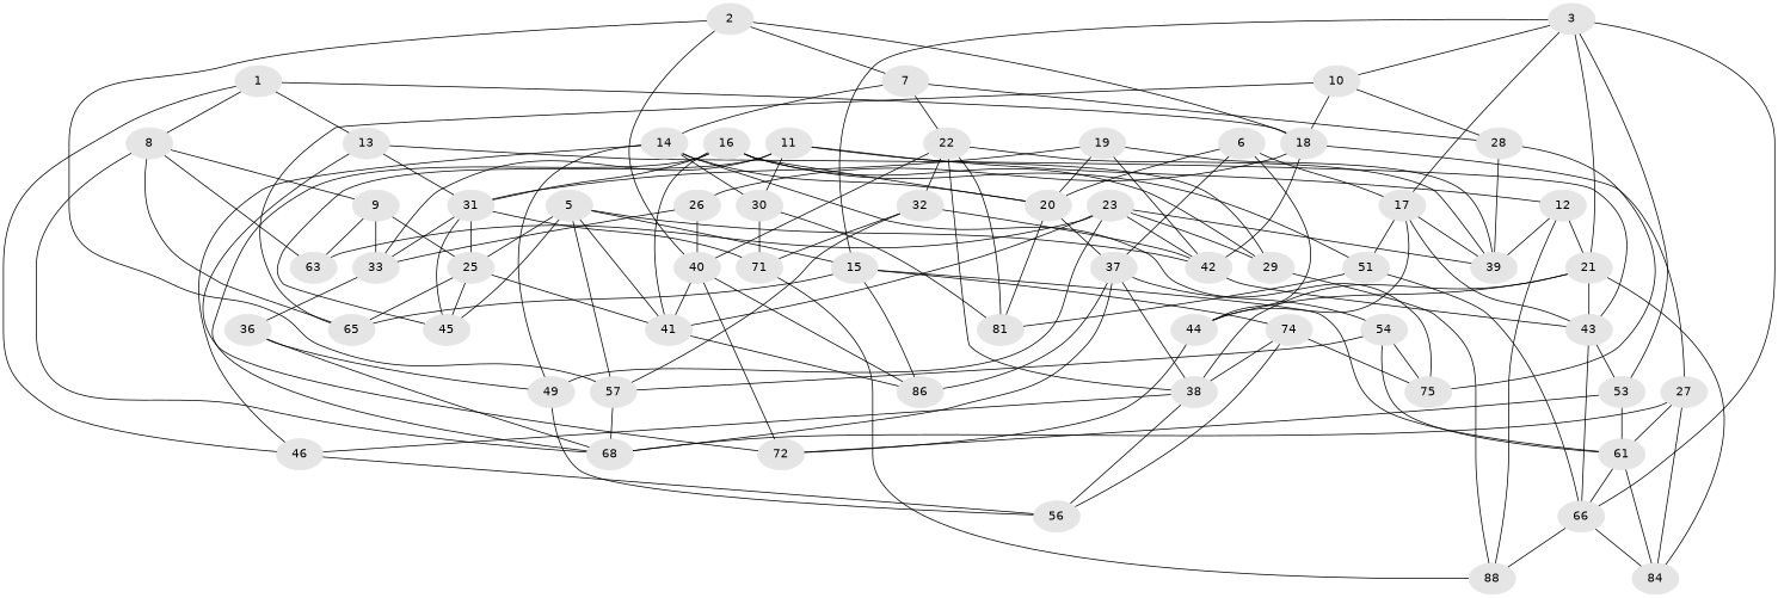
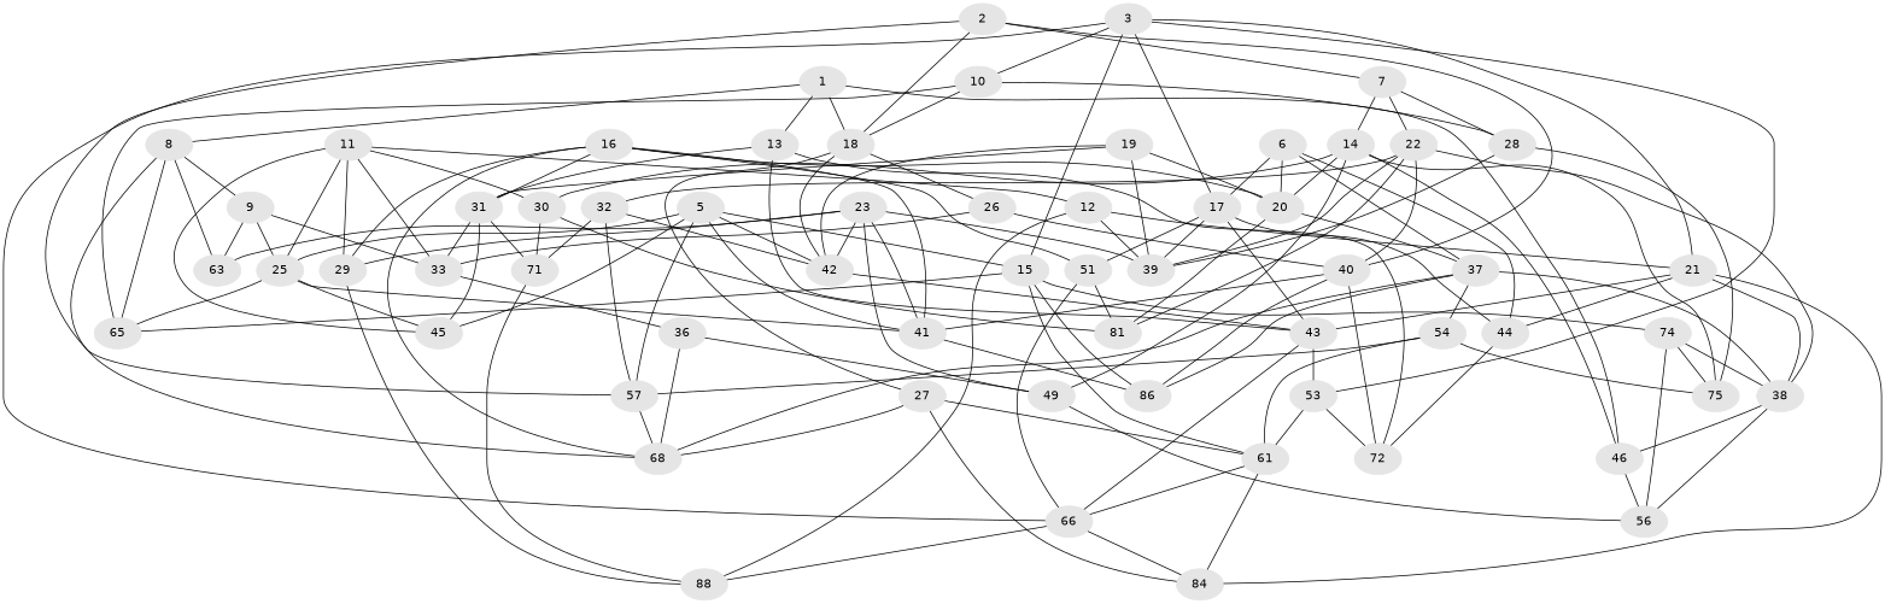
  graph {
    fontname="DejaVu Sans"
    node [color=gray90 fontname="DejaVu Sans" style=filled]
    edge [fontname="DejaVu Sans"]
    8 [super="+82"]
    9
    63
    65
    68 [super="+77"]
    1
    13
    18 [super="+35"]
    46
    31 [super="+76"]
    43 [super="+74"]
    72
    42 [super="+58"]
    26
    27
    56
    2
    7
    40 [super="+59"]
    57 [super="+79"]
    14 [super="+69"]
    22 [super="+67"]
    28
    41 [super="+52"]
    86
    3 [super="+4"]
    10
    15 [super="+64"]
    17 [super="+47"]
    21 [super="+62"]
    53
    66 [super="+80"]
    n33 [label=74]
    61 [super="+70"]
    44
    39 [super="+73"]
    51
    38 [super="+78"]
    84
    88
    5 [super="+87"]
    25 [super="+48"]
    45
    6
    20 [super="+50"]
    37 [super="+55"]
    81
    54
    30
    49
    75
    32
    33 [super="+85"]
    36
    11 [super="+83"]
    12
    29
    71
    16 [super="+34"]
    19
    23 [super="+60"]
    8 -- 9
    8 -- 63 [weight=2]
    8 -- 65
    8 -- 68
    9 -- 63
    9 -- 25
    9 -- 33
    1 -- 8
    1 -- 13
    1 -- 18
    1 -- 46
    13 -- 31
    13 -- 43
    13 -- 72
    18 -- 42
    18 -- 26
    18 -- 27
    46 -- 56
    31 -- 45
    31 -- 33
    31 -- 71
    43 -- 53
    43 -- 66
    42 -- 43
    26 -- 40
    26 -- 33 [weight=2]
    27 -- 68
    27 -- 61
    27 -- 84
    2 -- 18
    2 -- 7
    2 -- 40
    2 -- 57
    7 -- 14
    7 -- 22
    7 -- 28
    40 -- 72
    40 -- 41
    40 -- 86
    57 -- 68
    14 -- 46
    14 -- 20
    14 -- 30
    14 -- 49
    14 -- 75
    22 -- 40
    22 -- 39
    22 -- 38
    22 -- 81
    22 -- 32
    28 -- 39
    28 -- 75
    41 -- 86
    3 -- 10
    3 -- 15
    3 -- 17
    3 -- 21
    3 -- 53
    3 -- 66
    10 -- 65
    10 -- 18
    10 -- 28
    15 -- 65
    15 -- 86
    15 -- n33
    15 -- 61
    17 -- 43
    17 -- 44
    17 -- 39
    17 -- 51
    21 -- 43
    21 -- 44
    21 -- 38
    21 -- 84
    53 -- 72
    53 -- 61
    66 -- 84
    66 -- 88
    n33 -- 56
    n33 -- 38
    n33 -- 75
    61 -- 66
    61 -- 84
    44 -- 72
    51 -- 66
    51 -- 81
    38 -- 46
    38 -- 56
    5 -- 42
    5 -- 57
    5 -- 41
    5 -- 15
    5 -- 25
    5 -- 45
    25 -- 65
    25 -- 41
    25 -- 45
    6 -- 17
    6 -- 44
    6 -- 20
    6 -- 37
    20 -- 37
    20 -- 81
    37 -- 68
    37 -- 86
    37 -- 38
    37 -- 54
    54 -- 57
    54 -- 61
    54 -- 75
    30 -- 81
    30 -- 71
    49 -- 56
    32 -- 42
    32 -- 57
    32 -- 71
    33 -- 36
    36 -- 68
    36 -- 49
-   31 -- 25
+   11 -- 25
    11 -- 45
    11 -- 30
    11 -- 33
    11 -- 12
    11 -- 29
    12 -- 21
    12 -- 39
    12 -- 88
    29 -- 88
    71 -- 88
    16 -- 68
    16 -- 31
    16 -- 41
    16 -- 51
    16 -- 20
    16 -- 29
    19 -- 31
    19 -- 42
    19 -- 39
    19 -- 20
    23 -- 63
    23 -- 42
    23 -- 41
    23 -- 39
    23 -- 49
    23 -- 29
  }
